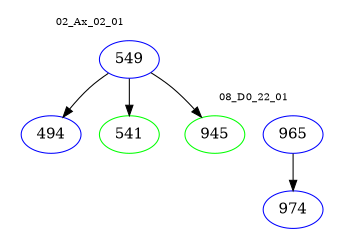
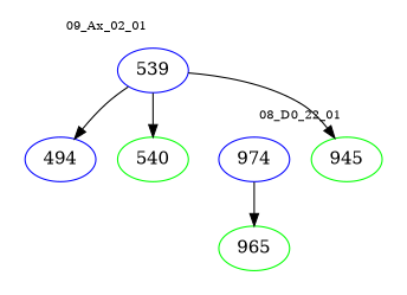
  digraph {
    node [color=blue]
    edge [color=black]
-   n1 [label=549]
+   n1 [label=539]
    n2 [label=494]
-   n3 [color=green label=541]
-   n4 [label=965]
+   n3 [color=green label=540]
+   n4 [color=green label=965]
    n5 [color=green label=945]
    n6 [label=974]
    subgraph cluster_1 {
      color=white
      fontsize=10
-     label="02_Ax_02_01"
+     label="09_Ax_02_01"
      n1
      n2
      n3
    }
    subgraph cluster_2 {
      color=white
      fontsize=10
      label="08_D0_22_01"
      n4
      n5
      n6
    }
    n1 -> n2
    n1 -> n3
    n1 -> n5
-   n4 -> n6
+   n6 -> n4
  }
